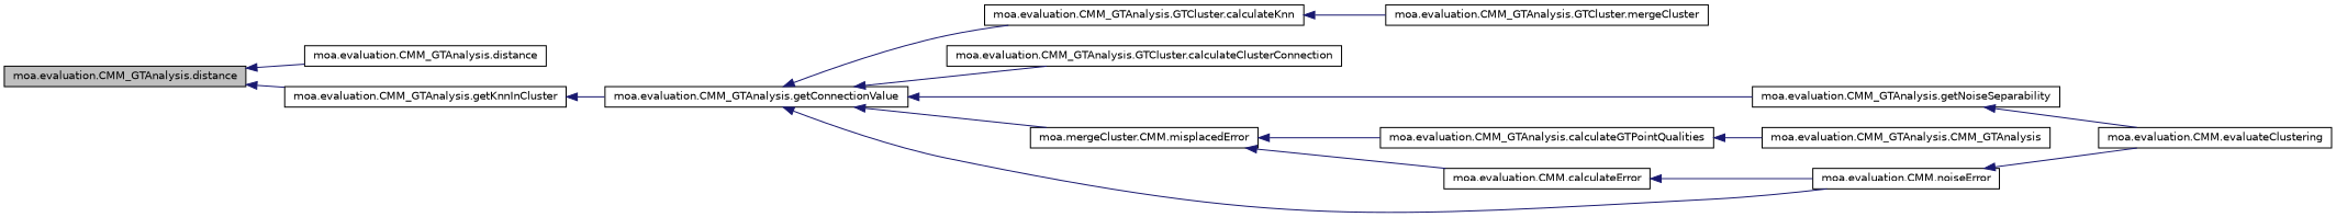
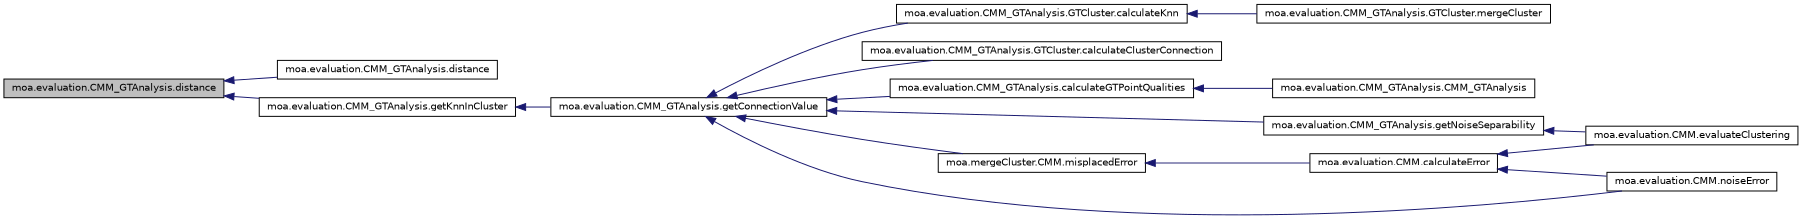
  digraph {
    rankdir=LR
    node [color=black fillcolor=white fontname=Helvetica fontsize=10 shape=record style=filled]
    edge [color=midnightblue dir=back fontname=Helvetica fontsize=10 labelfontname=Helvetica labelfontsize=10 style=solid]
    n1 [fillcolor=grey75 fontcolor=black height=0.2 label="moa.evaluation.CMM_GTAnalysis.distance" width=0.4]
    n2 [height=0.2 label="moa.evaluation.CMM_GTAnalysis.distance" width=0.4]
    n3 [height=0.2 label="moa.evaluation.CMM_GTAnalysis.getKnnInCluster" width=0.4]
    n4 [height=0.2 label="moa.evaluation.CMM_GTAnalysis.getConnectionValue" width=0.4]
    n5 [height=0.2 label="moa.evaluation.CMM_GTAnalysis.GTCluster.calculateKnn" width=0.4]
    n6 [height=0.2 label="moa.evaluation.CMM_GTAnalysis.GTCluster.mergeCluster" width=0.4]
    n7 [height=0.2 label="moa.evaluation.CMM_GTAnalysis.GTCluster.calculateClusterConnection" width=0.4]
    n8 [height=0.2 label="moa.evaluation.CMM_GTAnalysis.calculateGTPointQualities" width=0.4]
    n9 [height=0.2 label="moa.evaluation.CMM_GTAnalysis.getNoiseSeparability" width=0.4]
    n10 [height=0.2 label="moa.mergeCluster.CMM.misplacedError" width=0.4]
    n11 [height=0.2 label="moa.evaluation.CMM.noiseError" width=0.4]
    n12 [height=0.2 label="moa.evaluation.CMM_GTAnalysis.CMM_GTAnalysis" width=0.4]
    n13 [height=0.2 label="moa.evaluation.CMM.evaluateClustering" width=0.4]
    n14 [height=0.2 label="moa.evaluation.CMM.calculateError" width=0.4]
    n1 -> n2
    n1 -> n3
    n3 -> n4
    n4 -> n5
    n4 -> n7
-   n10 -> n8
+   n4 -> n8
    n4 -> n9
    n4 -> n10
    n4 -> n11
    n5 -> n6
    n8 -> n12
    n9 -> n13
    n10 -> n14
    n14 -> n11
-   n11 -> n13
+   n14 -> n13
  }
